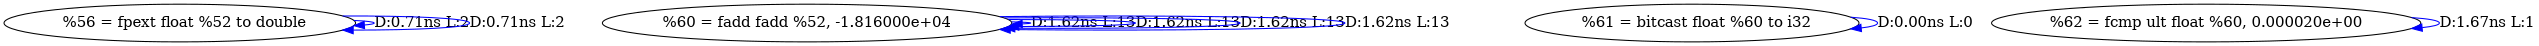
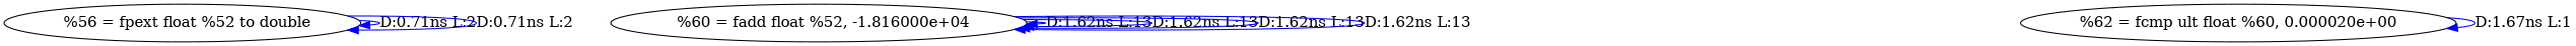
  digraph {
    edge [color=blue]
    n1 [label="  %56 = fpext float %52 to double"]
-   n2 [label="%60 = fadd fadd %52, -1.816000e+04"]
-   n3 [label="  %61 = bitcast float %60 to i32"]
+   n2 [label="  %60 = fadd float %52, -1.816000e+04"]
    n4 [label="%62 = fcmp ult float %60, 0.000020e+00"]
    n1 -> n1 [label="D:0.71ns L:2"]
    n1 -> n1 [label="D:0.71ns L:2"]
    n2 -> n2 [label="D:1.62ns L:13"]
    n2 -> n2 [label="D:1.62ns L:13"]
    n2 -> n2 [label="D:1.62ns L:13"]
    n2 -> n2 [label="D:1.62ns L:13"]
-   n3 -> n3 [label="D:0.00ns L:0"]
    n4 -> n4 [label="D:1.67ns L:1"]
  }
